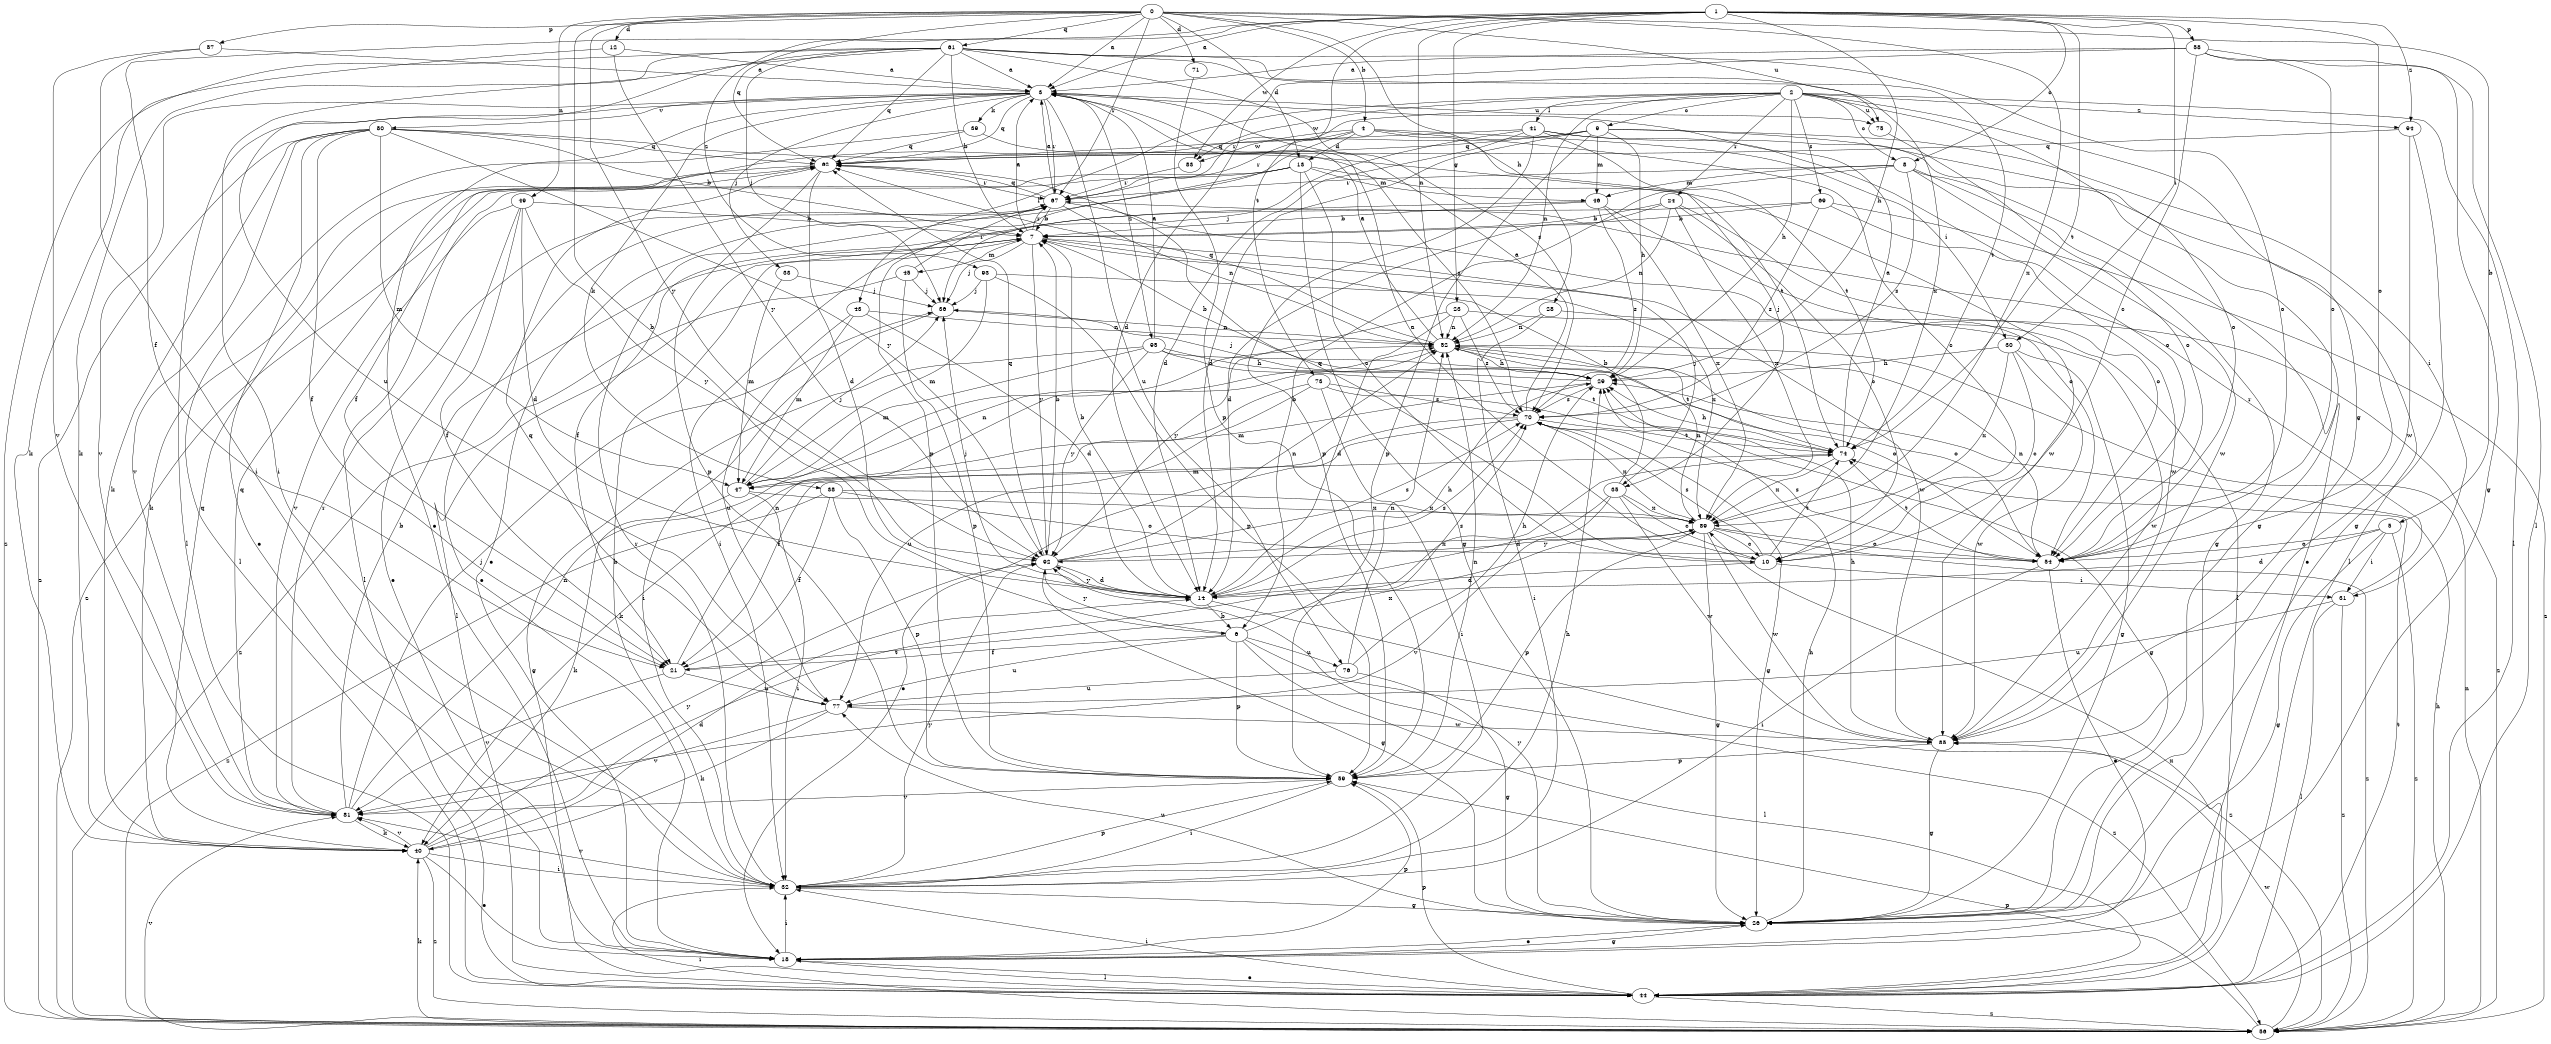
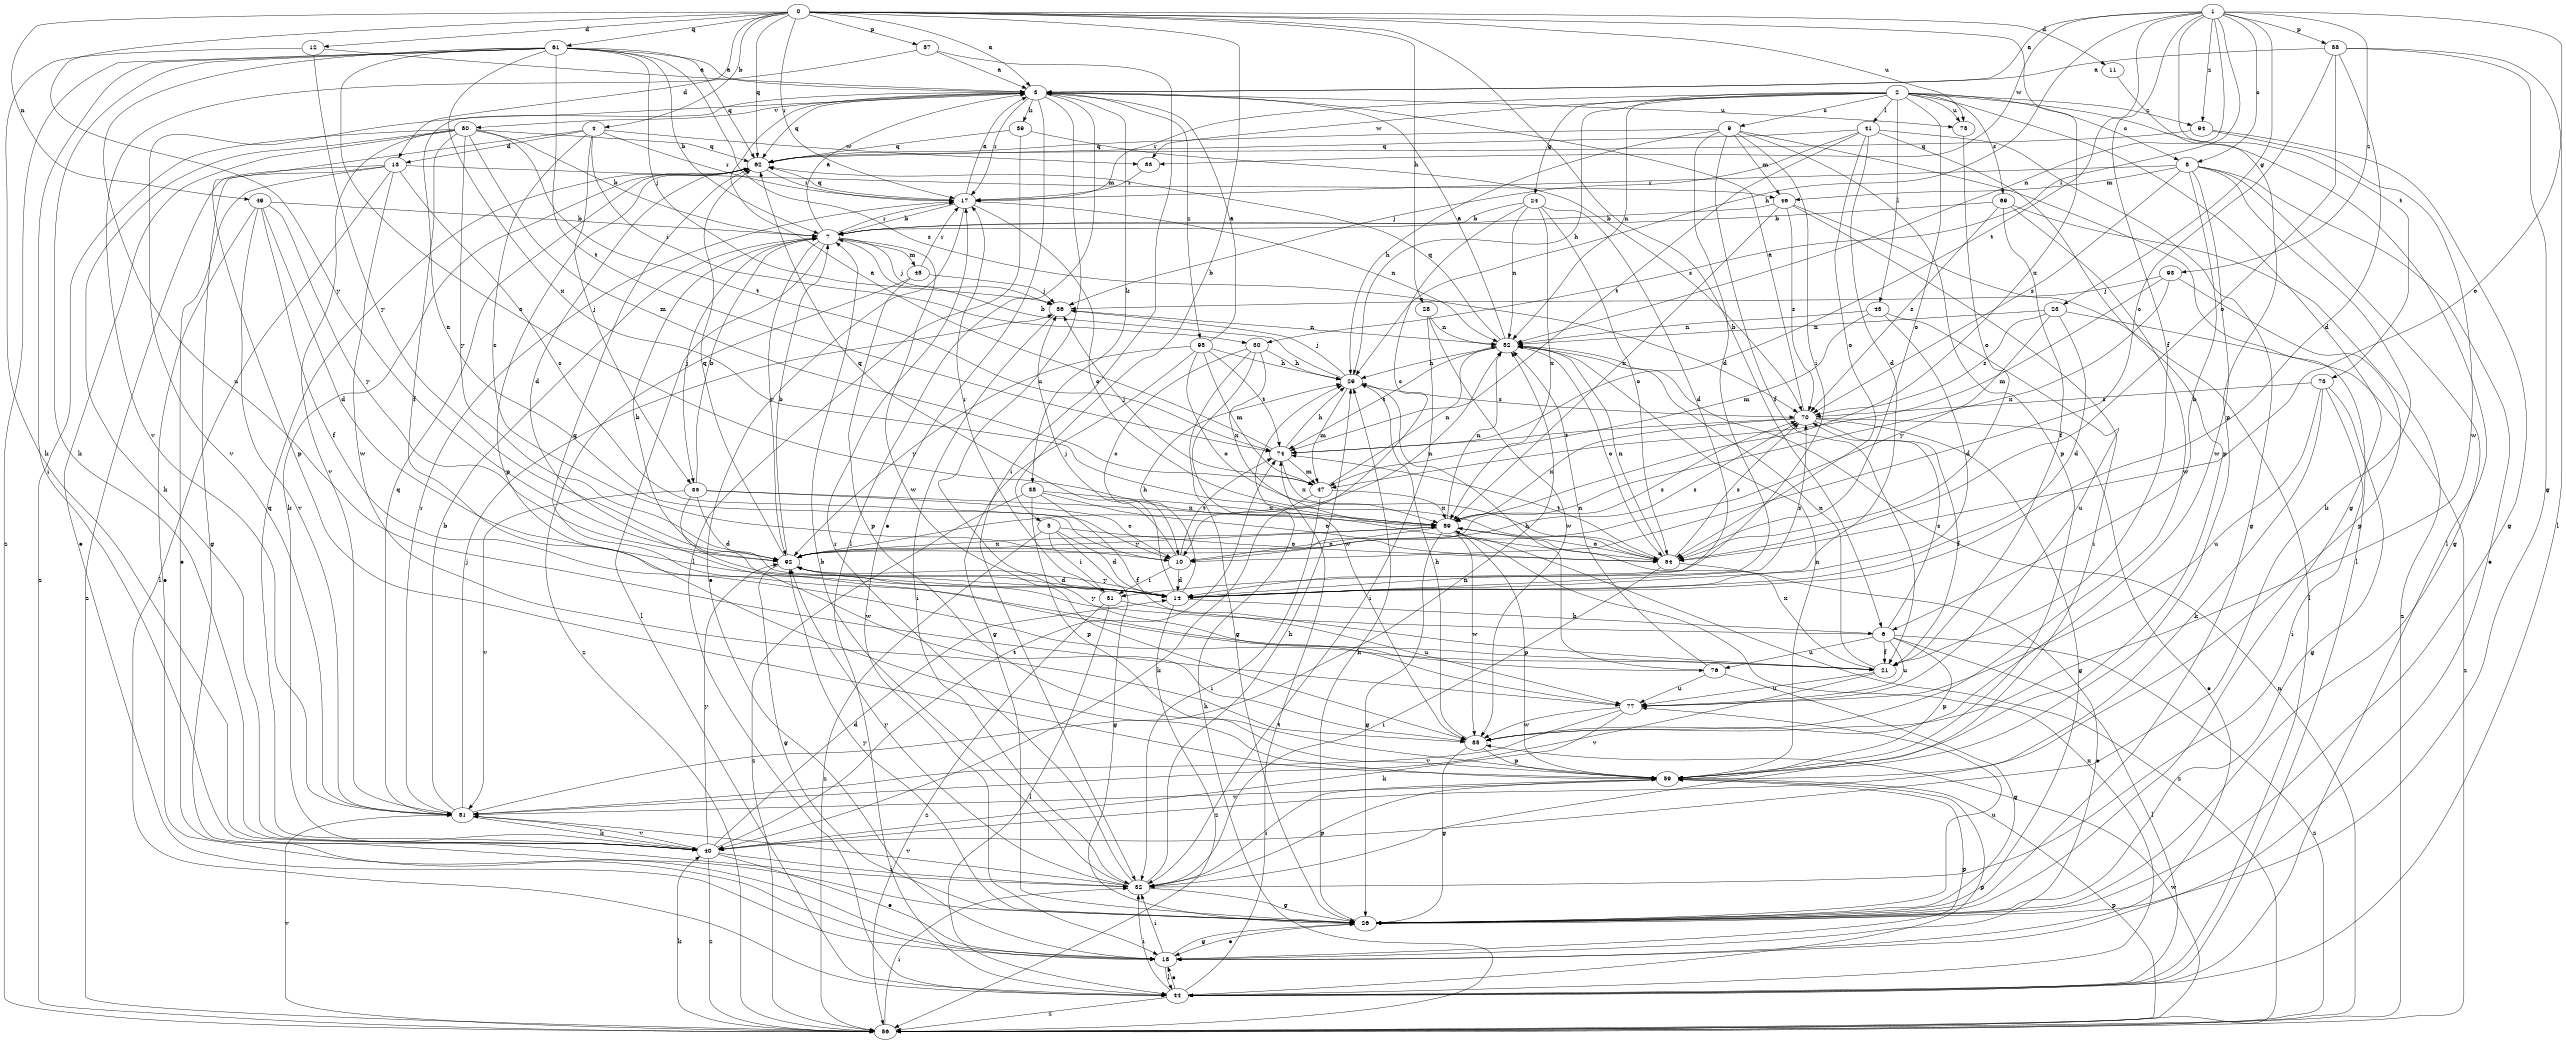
  strict digraph {
    0
    3
    4
    5
    6
-   11 [label=71]
+   11
    12
    13
    28
    49
    57
    61
    62
-   67
+   67 [label=17]
    75
    89
    92
    44
    18
-   33
    38
    39
    76
    80
    81
    95
    30
    83
    10
    35
    59
    54
    26
    14
    31
    n36 [label=56]
    21
    70
    77
    40
    85
    46
    52
    32
    7
    74
    36
    1
    8
    23
    29
    58
    73
    93
    94
    47
    2
    9
    24
    41
    43
    69
    45
    0 -> 3 [label=a]
    0 -> 4 [label=b]
    0 -> 5 [label=b]
    0 -> 6 [label=b]
    0 -> 11 [label=d]
    0 -> 12 [label=d]
    0 -> 13 [label=d]
    0 -> 28 [label=h]
    0 -> 49 [label=n]
    0 -> 57 [label=p]
    0 -> 61 [label=q]
    0 -> 62 [label=q]
    0 -> 67 [label=r]
    0 -> 75 [label=u]
    0 -> 89 [label=x]
    0 -> 92 [label=y]
    3 -> 62 [label=q]
    3 -> 67 [label=r]
    3 -> 75 [label=u]
    3 -> 44 [label=l]
    3 -> 18 [label=e]
-   3 -> 33 [label=j]
    3 -> 38 [label=k]
    3 -> 39 [label=k]
    3 -> 76 [label=u]
    3 -> 80 [label=v]
    3 -> 81 [label=v]
    3 -> 95 [label=z]
    4 -> 13 [label=d]
    4 -> 67 [label=r]
    4 -> 30 [label=i]
    4 -> 83 [label=w]
    4 -> 10 [label=c]
    4 -> 35 [label=j]
    4 -> 59 [label=p]
    5 -> 54 [label=o]
    5 -> 26 [label=g]
    5 -> 14 [label=d]
    5 -> 31 [label=i]
    5 -> n36 [label=z]
    6 -> 92 [label=y]
    6 -> 44 [label=l]
    6 -> 76 [label=u]
    6 -> 59 [label=p]
    6 -> n36 [label=z]
    6 -> 21 [label=f]
    6 -> 70 [label=s]
    6 -> 77 [label=u]
    11 -> 59 [label=p]
    12 -> 3 [label=a]
    12 -> 92 [label=y]
    12 -> 40 [label=k]
    13 -> 44 [label=l]
    13 -> 18 [label=e]
    13 -> 10 [label=c]
    13 -> 26 [label=g]
    13 -> n36 [label=z]
    13 -> 85 [label=w]
    13 -> 46 [label=m]
    28 -> 85 [label=w]
    28 -> 52 [label=n]
    28 -> 32 [label=i]
    49 -> 92 [label=y]
    49 -> 18 [label=e]
    49 -> 81 [label=v]
    49 -> 14 [label=d]
    49 -> 21 [label=f]
    49 -> 7 [label=b]
    57 -> 3 [label=a]
    57 -> 81 [label=v]
    57 -> 32 [label=i]
    61 -> 3 [label=a]
    61 -> 62 [label=q]
    61 -> 89 [label=x]
    61 -> 54 [label=o]
    61 -> n36 [label=z]
    61 -> 70 [label=s]
    61 -> 77 [label=u]
    61 -> 40 [label=k]
    61 -> 32 [label=i]
    61 -> 7 [label=b]
    61 -> 74 [label=t]
    61 -> 36 [label=j]
    62 -> 67 [label=r]
    62 -> 59 [label=p]
    62 -> 14 [label=d]
    62 -> 40 [label=k]
    67 -> 3 [label=a]
    67 -> 62 [label=q]
    67 -> 18 [label=e]
    67 -> 54 [label=o]
    67 -> 52 [label=n]
    67 -> 7 [label=b]
    75 -> 54 [label=o]
    89 -> 92 [label=y]
    89 -> 10 [label=c]
    89 -> 59 [label=p]
    89 -> 54 [label=o]
    89 -> 26 [label=g]
    89 -> n36 [label=z]
    89 -> 85 [label=w]
    89 -> 52 [label=n]
    92 -> 62 [label=q]
    92 -> 89 [label=x]
    92 -> 26 [label=g]
    92 -> 14 [label=d]
    92 -> 70 [label=s]
    92 -> 52 [label=n]
    92 -> 7 [label=b]
    44 -> 89 [label=x]
    44 -> 18 [label=e]
    44 -> 59 [label=p]
    44 -> n36 [label=z]
    44 -> 32 [label=i]
    44 -> 74 [label=t]
    18 -> 44 [label=l]
    18 -> 59 [label=p]
    18 -> 26 [label=g]
    18 -> 32 [label=i]
-   33 -> 36 [label=j]
-   33 -> 47 [label=m]
    38 -> 89 [label=x]
    38 -> 59 [label=p]
    38 -> 54 [label=o]
    38 -> n36 [label=z]
    38 -> 21 [label=f]
    39 -> 62 [label=q]
    39 -> 44 [label=l]
    39 -> 70 [label=s]
    76 -> 26 [label=g]
    76 -> 77 [label=u]
    76 -> 52 [label=n]
    76 -> 29 [label=h]
    80 -> 62 [label=q]
    80 -> 92 [label=y]
    80 -> 18 [label=e]
    80 -> 81 [label=v]
    80 -> n36 [label=z]
    80 -> 21 [label=f]
    80 -> 40 [label=k]
    80 -> 7 [label=b]
    80 -> 74 [label=t]
    80 -> 47 [label=m]
    81 -> 62 [label=q]
    81 -> 67 [label=r]
    81 -> 40 [label=k]
    81 -> 52 [label=n]
    81 -> 7 [label=b]
    81 -> 36 [label=j]
    95 -> 3 [label=a]
    95 -> 92 [label=y]
    95 -> 54 [label=o]
-   95 -> 44 [label=g]
+   95 -> 26 [label=g]
    95 -> 74 [label=t]
    95 -> 29 [label=h]
    95 -> 47 [label=m]
    30 -> 89 [label=x]
    30 -> 10 [label=c]
    30 -> 26 [label=g]
    30 -> 85 [label=w]
    30 -> 29 [label=h]
    83 -> 67 [label=r]
    10 -> 3 [label=a]
    10 -> 62 [label=q]
    10 -> 14 [label=d]
    10 -> 31 [label=i]
    10 -> 70 [label=s]
    10 -> 74 [label=t]
    35 -> 89 [label=x]
    35 -> 81 [label=v]
    35 -> 10 [label=c]
    35 -> 14 [label=d]
    35 -> 85 [label=w]
    35 -> 7 [label=b]
    59 -> 81 [label=v]
    59 -> 52 [label=n]
    59 -> 32 [label=i]
    54 -> 18 [label=e]
    54 -> 70 [label=s]
    54 -> 52 [label=n]
    54 -> 32 [label=i]
    54 -> 74 [label=t]
    26 -> 92 [label=y]
    26 -> 18 [label=e]
    26 -> 77 [label=u]
    26 -> 29 [label=h]
    14 -> 6 [label=b]
    14 -> 92 [label=y]
    14 -> n36 [label=z]
    14 -> 70 [label=s]
    14 -> 7 [label=b]
    14 -> 36 [label=j]
    14 -> 29 [label=h]
    31 -> 67 [label=r]
    31 -> 44 [label=l]
    31 -> n36 [label=z]
    31 -> 77 [label=u]
    n36 -> 81 [label=v]
    n36 -> 59 [label=p]
    n36 -> 40 [label=k]
    n36 -> 85 [label=w]
    n36 -> 52 [label=n]
    n36 -> 32 [label=i]
    n36 -> 29 [label=h]
    21 -> 89 [label=x]
    21 -> 81 [label=v]
    21 -> 77 [label=u]
    21 -> 52 [label=n]
    70 -> 3 [label=a]
    70 -> 89 [label=x]
    70 -> 18 [label=e]
    70 -> 26 [label=g]
    70 -> 21 [label=f]
    70 -> 74 [label=t]
    77 -> 62 [label=q]
    77 -> 81 [label=v]
    77 -> 40 [label=k]
    77 -> 85 [label=w]
    40 -> 62 [label=q]
    40 -> 92 [label=y]
    40 -> 18 [label=e]
    40 -> 81 [label=v]
    40 -> 14 [label=d]
    40 -> n36 [label=z]
    40 -> 32 [label=i]
    40 -> 74 [label=t]
    85 -> 59 [label=p]
    85 -> 26 [label=g]
    85 -> 29 [label=h]
    46 -> 89 [label=x]
    46 -> 44 [label=l]
    46 -> 70 [label=s]
    46 -> 32 [label=i]
    46 -> 7 [label=b]
    52 -> 3 [label=a]
    52 -> 62 [label=q]
    52 -> 54 [label=o]
    52 -> 74 [label=t]
    52 -> 29 [label=h]
    32 -> 67 [label=r]
    32 -> 92 [label=y]
    32 -> 81 [label=v]
    32 -> 59 [label=p]
    32 -> 26 [label=g]
    32 -> 7 [label=b]
    32 -> 29 [label=h]
    7 -> 3 [label=a]
    7 -> 67 [label=r]
    7 -> 92 [label=y]
    7 -> 44 [label=l]
    7 -> 35 [label=j]
    7 -> 85 [label=w]
    7 -> 36 [label=j]
    7 -> 45 [label=m]
    74 -> 3 [label=a]
    74 -> 89 [label=x]
    74 -> 29 [label=h]
    74 -> 47 [label=m]
    36 -> 52 [label=n]
    36 -> 32 [label=i]
    1 -> 3 [label=a]
    1 -> 30 [label=i]
    1 -> 83 [label=w]
    1 -> 54 [label=o]
    1 -> 21 [label=f]
    1 -> 52 [label=n]
    1 -> 74 [label=t]
    1 -> 8 [label=c]
    1 -> 23 [label=g]
    1 -> 29 [label=h]
    1 -> 58 [label=p]
    1 -> 73 [label=t]
    1 -> 93 [label=z]
    1 -> 94 [label=z]
    8 -> 6 [label=b]
    8 -> 67 [label=r]
    8 -> 18 [label=e]
    8 -> 26 [label=g]
    8 -> 70 [label=s]
+   8 -> 40 [label=k]
    8 -> 85 [label=w]
    8 -> 46 [label=m]
    23 -> 92 [label=y]
    23 -> 14 [label=d]
    23 -> n36 [label=z]
    23 -> 70 [label=s]
    23 -> 52 [label=n]
    29 -> 70 [label=s]
    29 -> 7 [label=b]
    29 -> 36 [label=j]
    29 -> 47 [label=m]
    58 -> 3 [label=a]
    58 -> 44 [label=l]
    58 -> 10 [label=c]
    58 -> 54 [label=o]
    58 -> 26 [label=g]
    58 -> 14 [label=d]
    73 -> 26 [label=g]
    73 -> 70 [label=s]
    73 -> 77 [label=u]
    73 -> 40 [label=k]
    73 -> 32 [label=i]
    93 -> 89 [label=x]
    93 -> 59 [label=p]
    93 -> 36 [label=j]
    93 -> 47 [label=m]
    94 -> 62 [label=q]
    94 -> 26 [label=g]
    94 -> 85 [label=w]
    47 -> 89 [label=x]
    47 -> 40 [label=k]
    47 -> 52 [label=n]
    47 -> 32 [label=i]
    47 -> 36 [label=j]
    2 -> 67 [label=r]
    2 -> 75 [label=u]
    2 -> 44 [label=l]
    2 -> 83 [label=w]
    2 -> 54 [label=o]
-   2 -> 85 [label=g]
+   2 -> 26 [label=g]
    2 -> 52 [label=n]
    2 -> 8 [label=c]
    2 -> 29 [label=h]
    2 -> 94 [label=z]
    2 -> 9 [label=c]
-   2 -> 24 [label=r]
+   2 -> 24 [label=g]
    2 -> 41 [label=l]
    2 -> 43 [label=l]
    2 -> 69 [label=s]
    9 -> 62 [label=q]
    9 -> 44 [label=l]
    9 -> 59 [label=p]
    9 -> 14 [label=d]
    9 -> 31 [label=i]
    9 -> 21 [label=f]
    9 -> 46 [label=m]
    9 -> 29 [label=h]
    24 -> 89 [label=x]
    24 -> 10 [label=c]
    24 -> 54 [label=o]
    24 -> 14 [label=d]
    24 -> 52 [label=n]
    24 -> 7 [label=b]
    41 -> 62 [label=q]
    41 -> 59 [label=p]
    41 -> 54 [label=o]
    41 -> 26 [label=g]
    41 -> 14 [label=d]
    41 -> 74 [label=t]
    41 -> 36 [label=j]
    43 -> 14 [label=d]
    43 -> 77 [label=u]
    43 -> 52 [label=n]
    43 -> 47 [label=m]
    69 -> n36 [label=z]
    69 -> 21 [label=f]
    69 -> 70 [label=s]
    69 -> 85 [label=w]
    69 -> 7 [label=b]
    45 -> 67 [label=r]
    45 -> 59 [label=p]
    45 -> n36 [label=z]
    45 -> 36 [label=j]
  }
